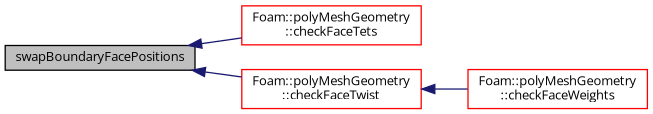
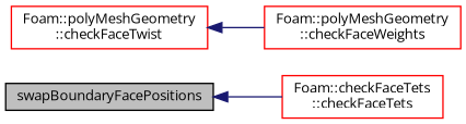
  digraph {
    fontname="Open Sans"
    rankdir=LR
    node [color=red fontname="Open Sans" fontsize=10 shape=record]
    edge [color=midnightblue dir=back fontname="Open Sans" fontsize=10 labelfontname=FreeSans labelfontsize=10 style=solid]
    n1 [color=black fillcolor=grey75 fontcolor=black height=0.2 label=swapBoundaryFacePositions style=filled width=0.4]
-   n2 [height=0.2 label="Foam::polyMeshGeometry\l::checkFaceTets" width=0.4]
+   n2 [height=0.2 label="Foam::checkFaceTets\l::checkFaceTets" width=0.4]
    n3 [height=0.2 label="Foam::polyMeshGeometry\l::checkFaceTwist" width=0.4]
    n4 [height=0.2 label="Foam::polyMeshGeometry\l::checkFaceWeights" width=0.4]
    n1 -> n2
-   n1 -> n3
    n3 -> n4
  }
